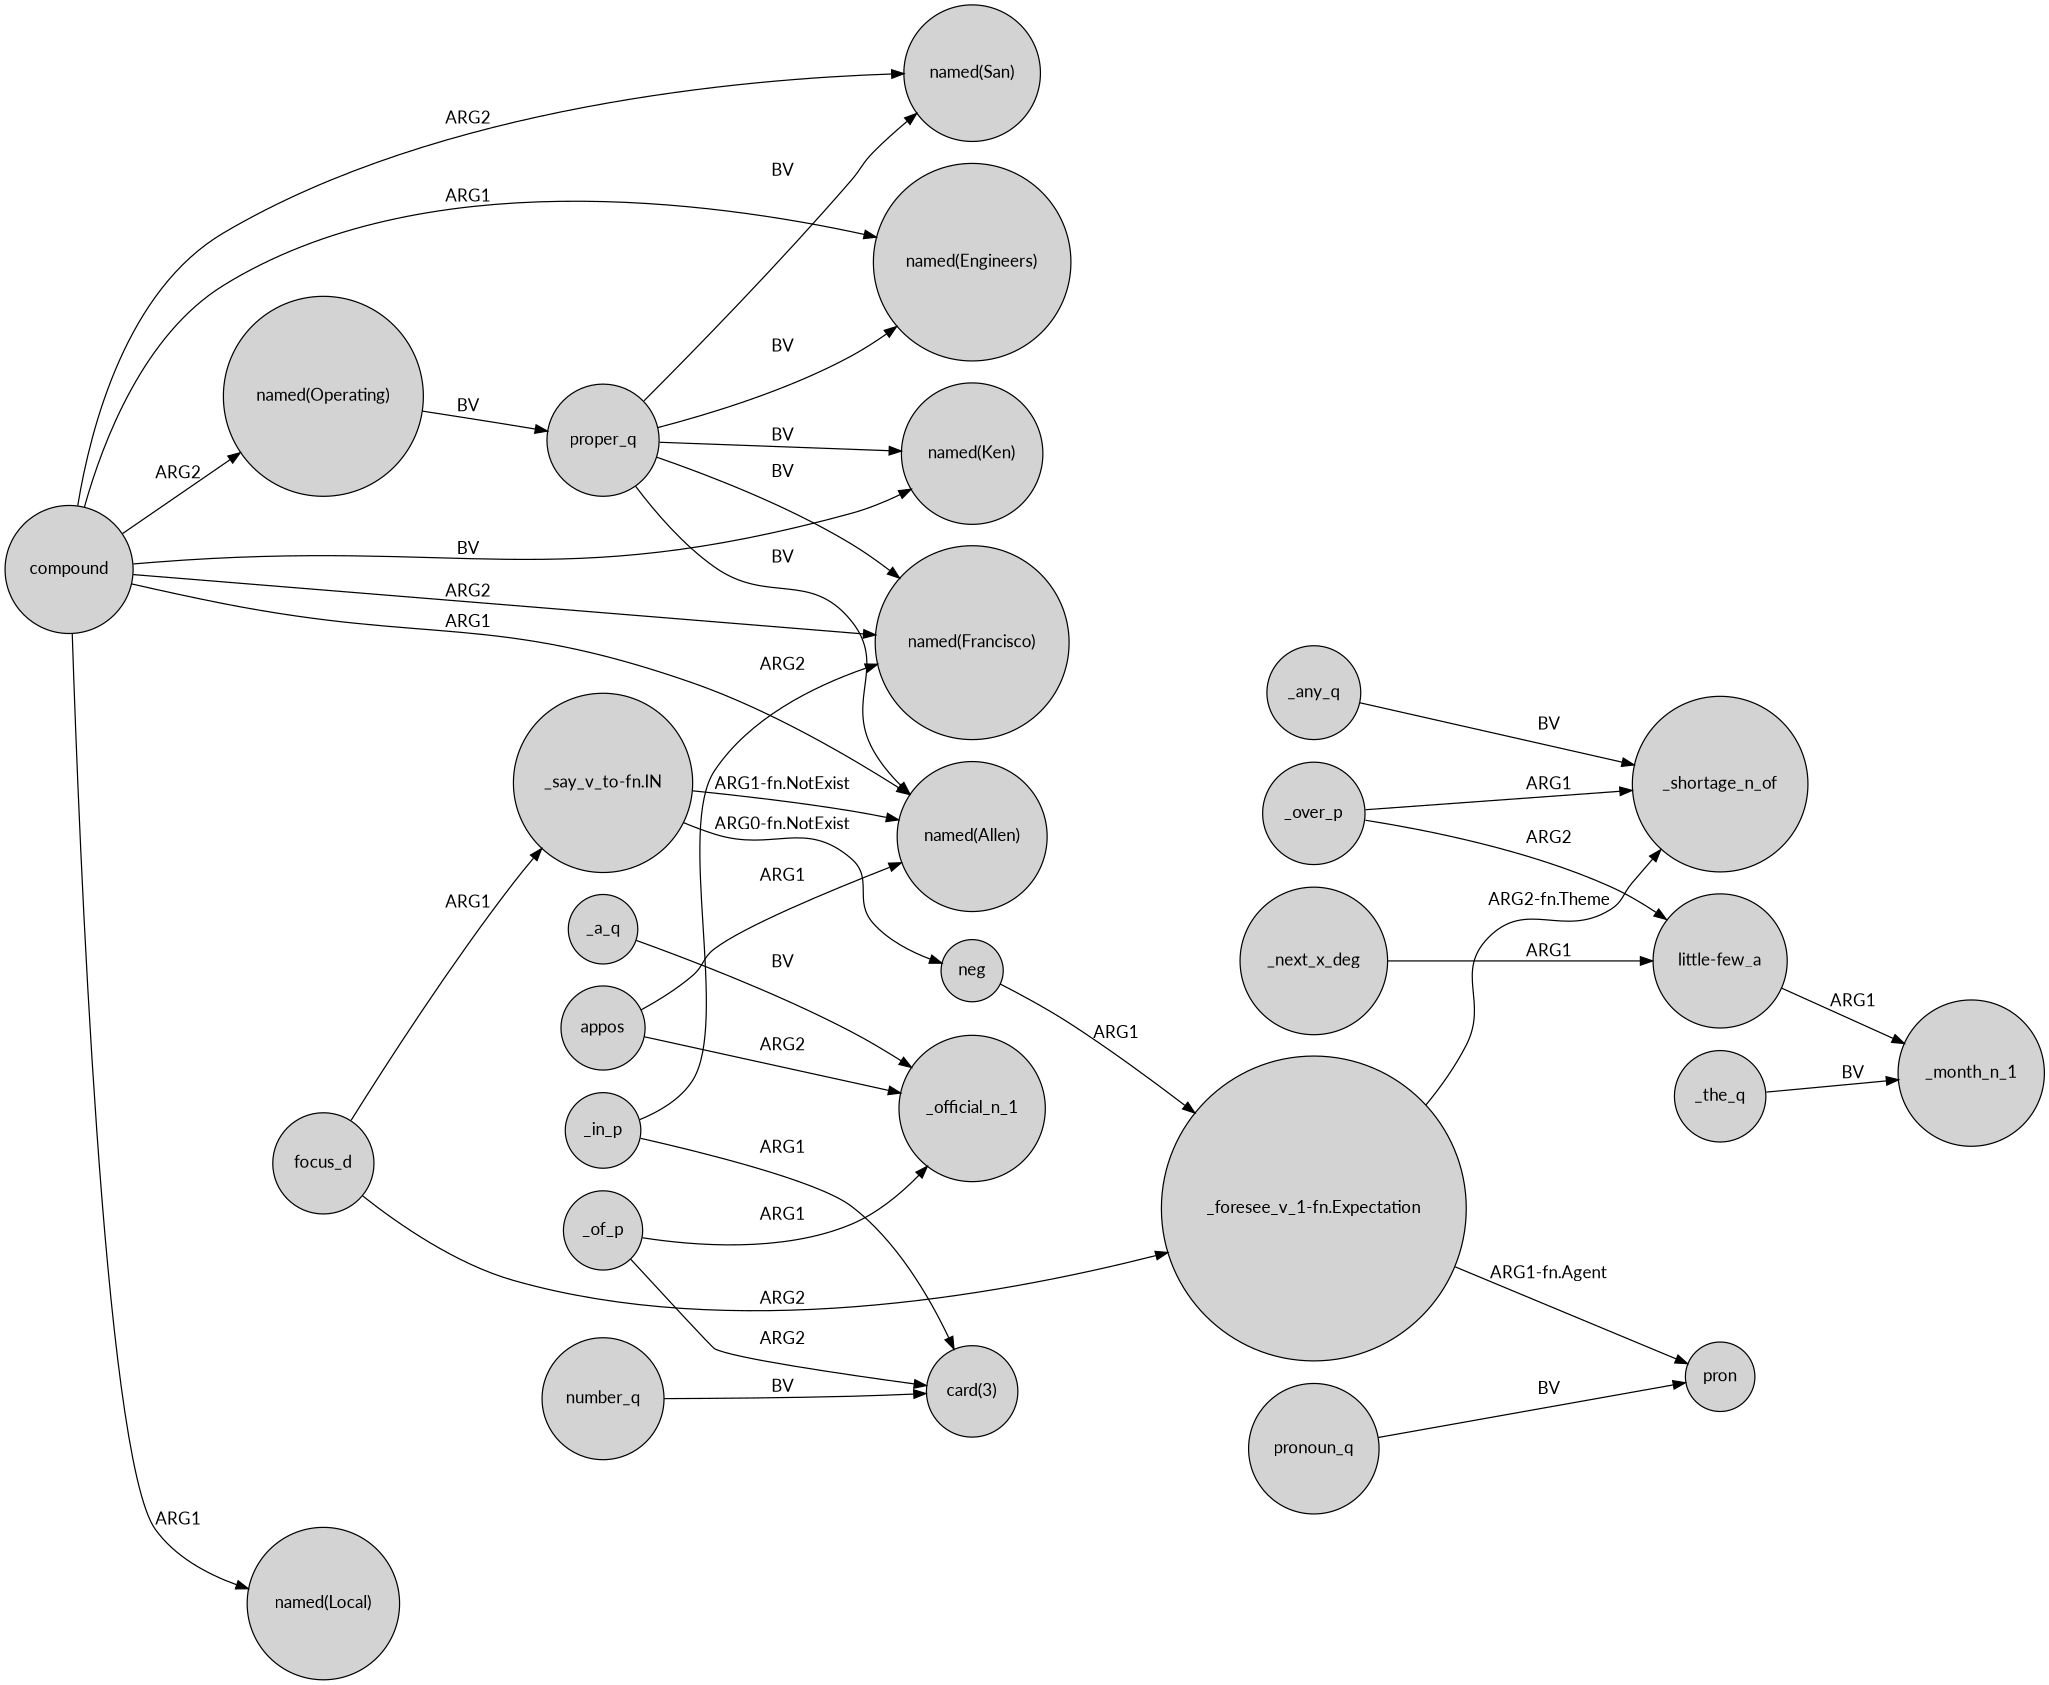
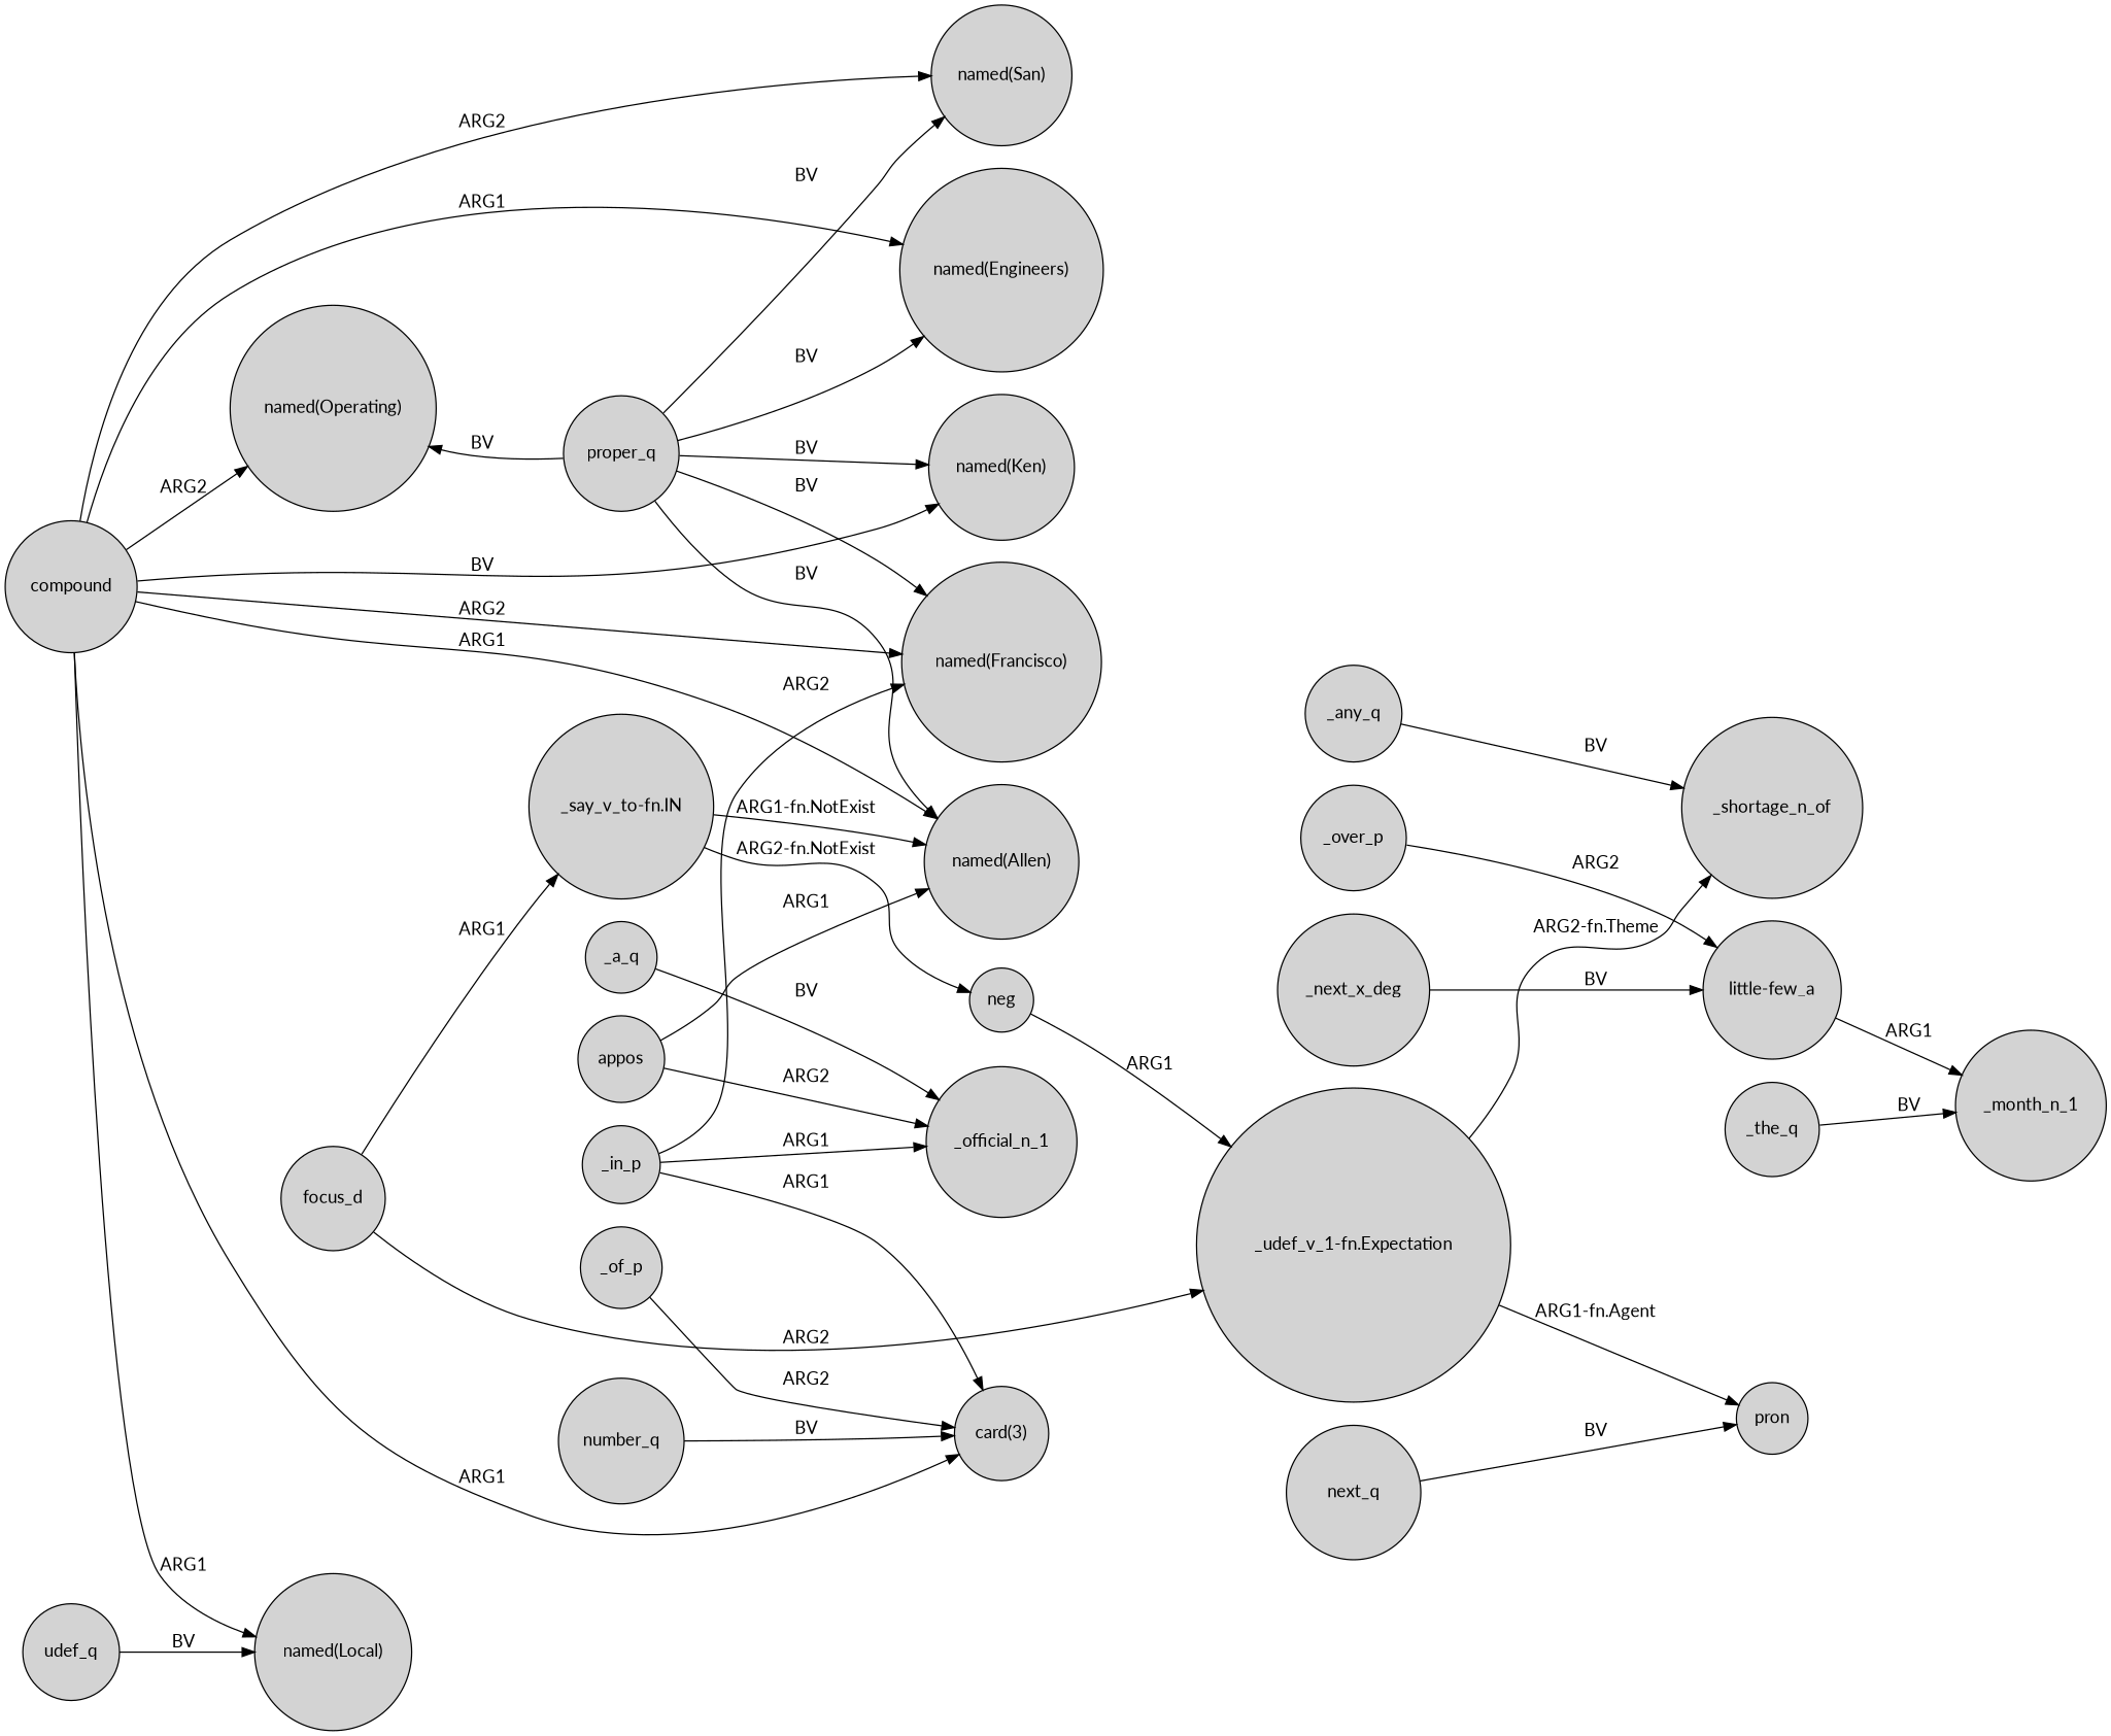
  digraph {
    fontname=Lato
    rankdir=LR
    node [fontname=Lato shape=circle style=filled]
    edge [fontname=Lato]
    compound
    "named(Allen)"
    "named(Francisco)"
    "named(San)"
    "named(Local)"
    "named(Engineers)"
    "named(Ken)"
    "card(3)"
    "named(Operating)"
    appos
    _official_n_1
    proper_q
    "little-few_a"
    _month_n_1
    _any_q
    _shortage_n_of
    _of_p
    _over_p
    _next_x_deg
-   pronoun_q
+   pronoun_q [label=next_q]
    pron
    _the_q
    _a_q
    _in_p
    "_say_v_to-fn.IN"
    neg
-   "_foresee_v_1-fn.Expectation"
+   "_foresee_v_1-fn.Expectation" [label="_udef_v_1-fn.Expectation"]
    focus_d
+   udef_q
    number_q
    compound -> "named(Allen)" [label=ARG1]
    compound -> "named(Francisco)" [label=ARG2]
    compound -> "named(San)" [label=ARG2]
    compound -> "named(Local)" [label=ARG1]
    compound -> "named(Engineers)" [label=ARG1]
    compound -> "named(Ken)" [label=BV]
+   compound -> "card(3)" [label=ARG1]
    compound -> "named(Operating)" [label=ARG2]
    appos -> "named(Allen)" [label=ARG1]
    appos -> _official_n_1 [label=ARG2]
    proper_q -> "named(Allen)" [label=BV]
    proper_q -> "named(Francisco)" [label=BV]
    proper_q -> "named(San)" [label=BV]
    proper_q -> "named(Engineers)" [label=BV]
    proper_q -> "named(Ken)" [label=BV]
-   "named(Operating)" -> proper_q [label=BV]
+   proper_q -> "named(Operating)" [label=BV]
    "little-few_a" -> _month_n_1 [label=ARG1]
    _any_q -> _shortage_n_of [label=BV]
    _of_p -> "card(3)" [label=ARG2]
-   _of_p -> _official_n_1 [label=ARG1]
+   _in_p -> _official_n_1 [label=ARG1]
    _over_p -> "little-few_a" [label=ARG2]
-   _over_p -> _shortage_n_of [label=ARG1]
-   _next_x_deg -> "little-few_a" [label=ARG1]
+   _next_x_deg -> "little-few_a" [label=BV]
    pronoun_q -> pron [label=BV]
    _the_q -> _month_n_1 [label=BV]
    _a_q -> _official_n_1 [label=BV]
    _in_p -> "named(Francisco)" [label=ARG2]
    _in_p -> "card(3)" [label=ARG1]
    "_say_v_to-fn.IN" -> "named(Allen)" [label="ARG1-fn.NotExist"]
-   "_say_v_to-fn.IN" -> neg [label="ARG0-fn.NotExist"]
+   "_say_v_to-fn.IN" -> neg [label="ARG2-fn.NotExist"]
    neg -> "_foresee_v_1-fn.Expectation" [label=ARG1]
    "_foresee_v_1-fn.Expectation" -> _shortage_n_of [label="ARG2-fn.Theme"]
    "_foresee_v_1-fn.Expectation" -> pron [label="ARG1-fn.Agent"]
    focus_d -> "_say_v_to-fn.IN" [label=ARG1]
    focus_d -> "_foresee_v_1-fn.Expectation" [label=ARG2]
+   udef_q -> "named(Local)" [label=BV]
    number_q -> "card(3)" [label=BV]
  }
